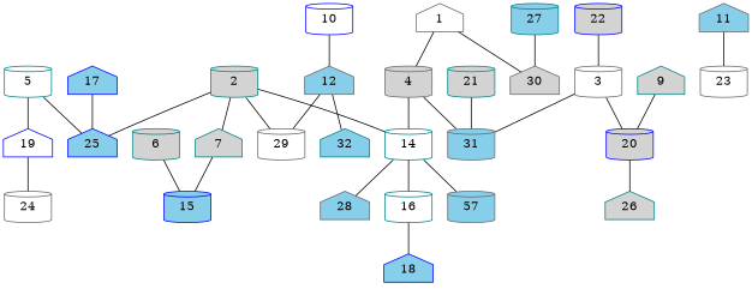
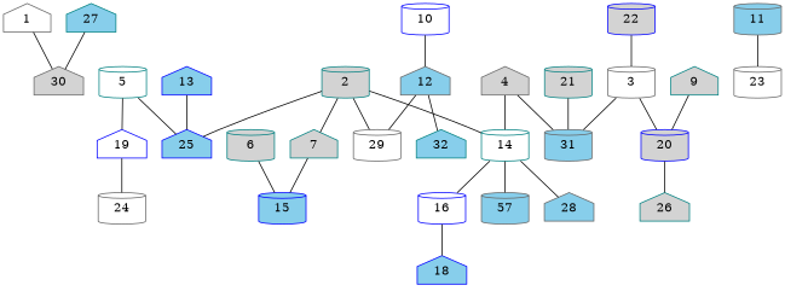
  graph {
    fontname="DejaVu Serif"
    node [color=gray40 fillcolor=skyblue fontname="DejaVu Serif" shape=cylinder style=filled]
    edge [fontname="DejaVu Serif" weight=1.0]
    1 [fillcolor=white shape=house]
-   4 [fillcolor=lightgrey]
+   4 [fillcolor=lightgrey shape=house]
    30 [fillcolor=lightgrey shape=house]
    14 [color=teal fillcolor=white]
    31
    2 [color=teal fillcolor=lightgrey]
    7 [color=teal fillcolor=lightgrey shape=house]
    25 [color=blue shape=house]
    29 [fillcolor=white]
    15 [color=blue]
-   16 [color=teal fillcolor=white]
+   16 [color=blue fillcolor=white]
    n12 [label=57]
    28 [shape=house]
    3 [fillcolor=white]
    20 [color=blue fillcolor=lightgrey]
    26 [color=teal fillcolor=lightgrey shape=house]
    5 [color=teal fillcolor=white]
    19 [color=blue fillcolor=white shape=house]
    24 [fillcolor=white]
    6 [color=teal fillcolor=lightgrey]
-   11 [shape=house]
+   11
    23 [fillcolor=white]
    9 [color=teal fillcolor=lightgrey shape=house]
    10 [color=blue fillcolor=white]
    12 [shape=house]
    32 [color=teal shape=house]
-   13 [color=blue shape=house label=17]
+   13 [color=blue shape=house]
    18 [color=blue shape=house]
    21 [color=teal fillcolor=lightgrey]
    22 [color=blue fillcolor=lightgrey]
-   27 [color=teal]
-   1 -- 4
+   27 [color=teal shape=house]
    1 -- 30
    4 -- 14
    4 -- 31
    14 -- 16
    14 -- n12
    14 -- 28
    2 -- 14
    2 -- 7
    2 -- 25
    2 -- 29
    7 -- 15
    16 -- 18
    3 -- 31
    3 -- 20
    20 -- 26
    5 -- 25
    5 -- 19
    19 -- 24
    6 -- 15
    11 -- 23
    9 -- 20
    10 -- 12
    12 -- 29
    12 -- 32
    13 -- 25
    21 -- 31
    22 -- 3
    27 -- 30
  }
